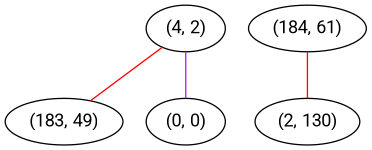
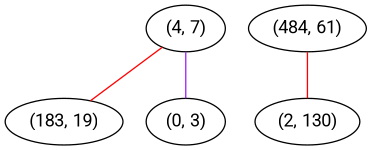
  graph {
    fontname=Roboto
    node [fontname=Roboto]
    edge [color=red fontname=Roboto weight=1]
-   "(4, 2)"
-   "(183, 49)"
-   "(0, 0)"
-   "(184, 61)"
+   "(4, 2)" [label="(4, 7)"]
+   "(183, 49)" [label="(183, 19)"]
+   "(0, 0)" [label="(0, 3)"]
+   "(184, 61)" [label="(484, 61)"]
    "(2, 130)"
    "(4, 2)" -- "(183, 49)"
    "(4, 2)" -- "(0, 0)" [color=purple weight=4]
    "(184, 61)" -- "(2, 130)"
  }
